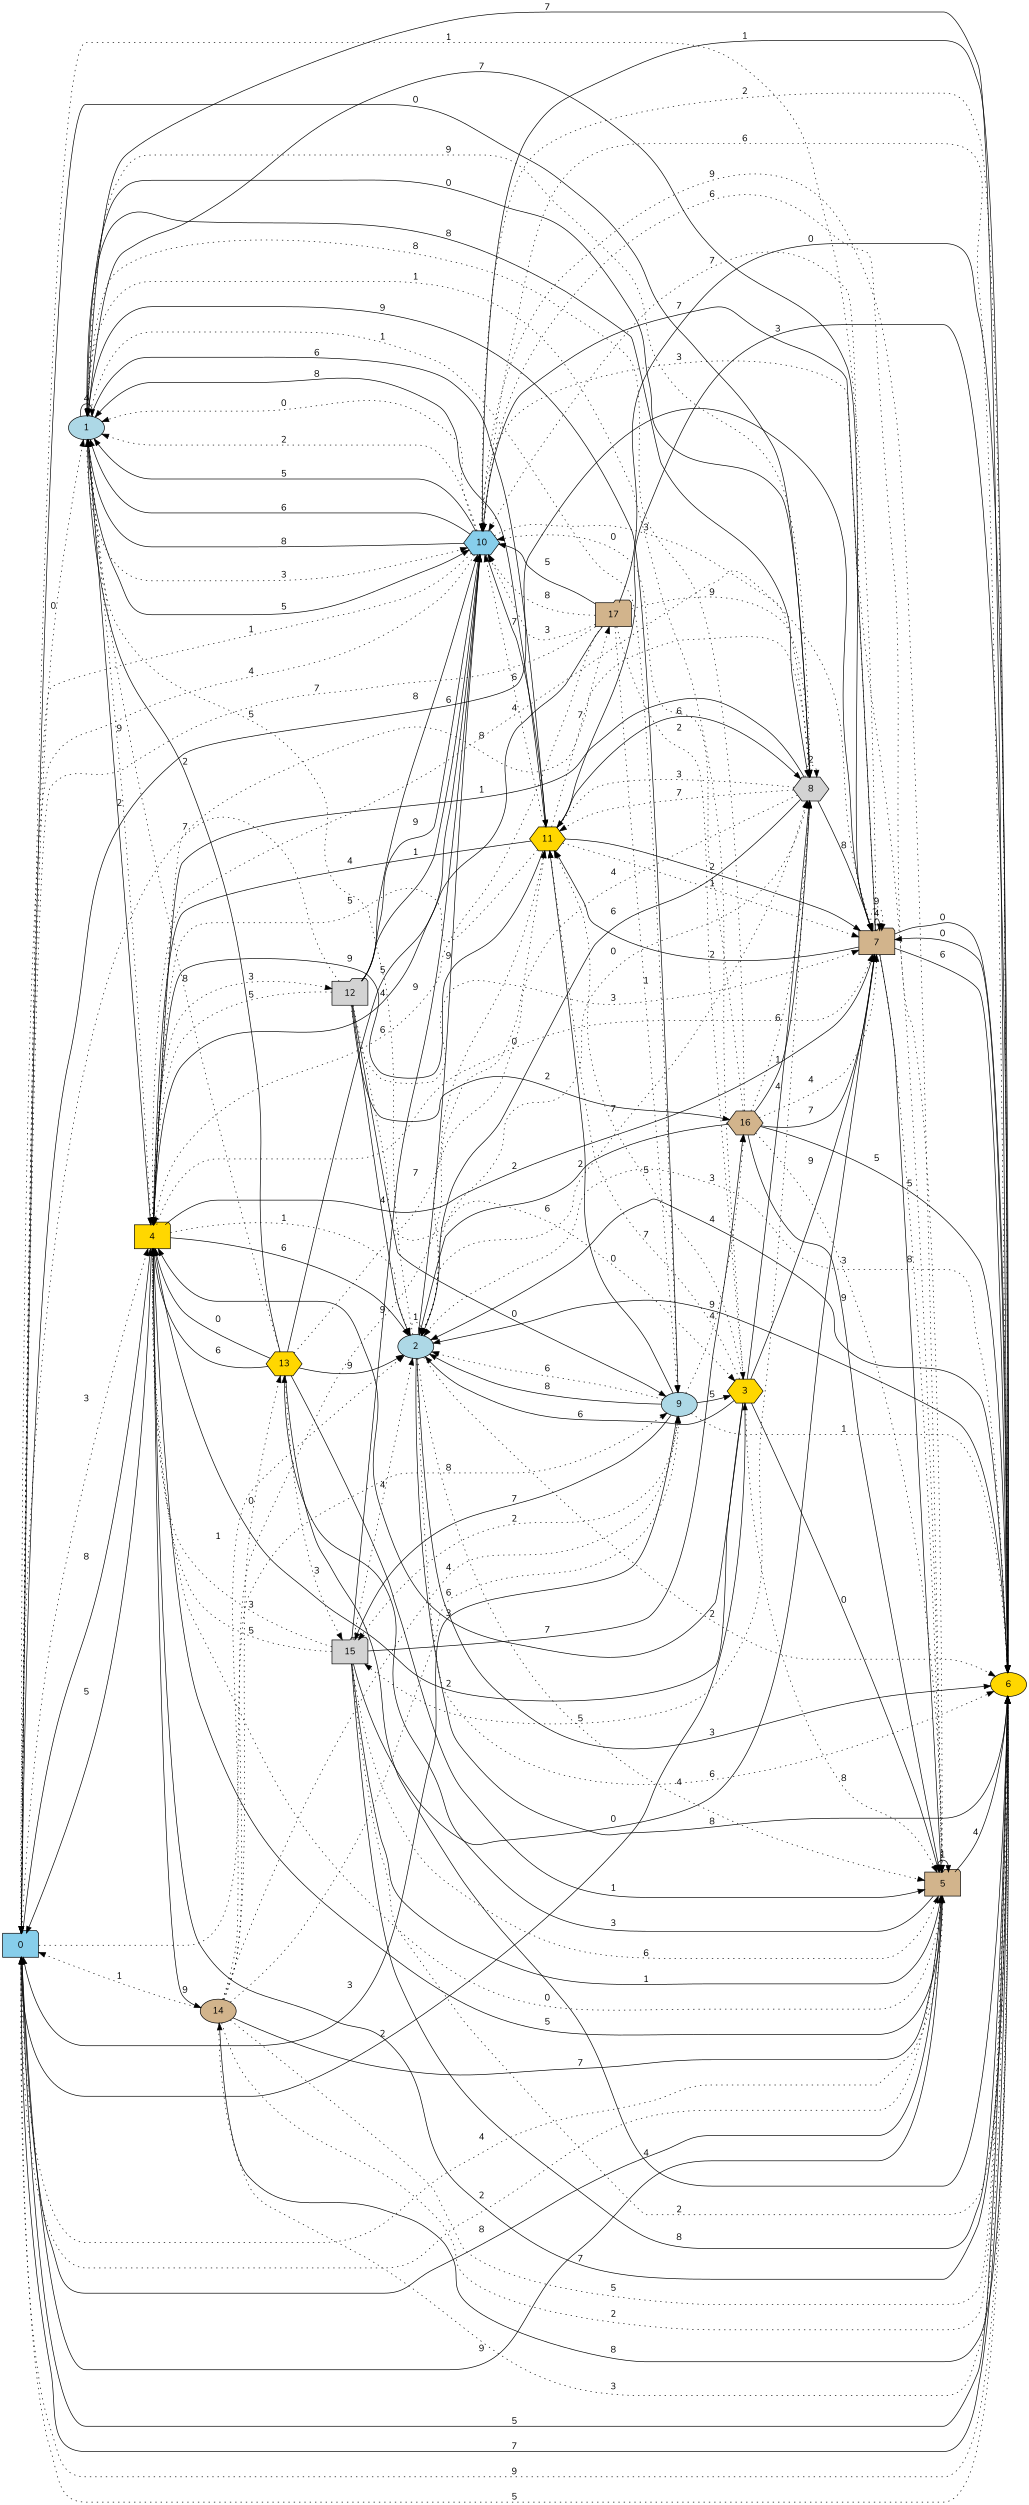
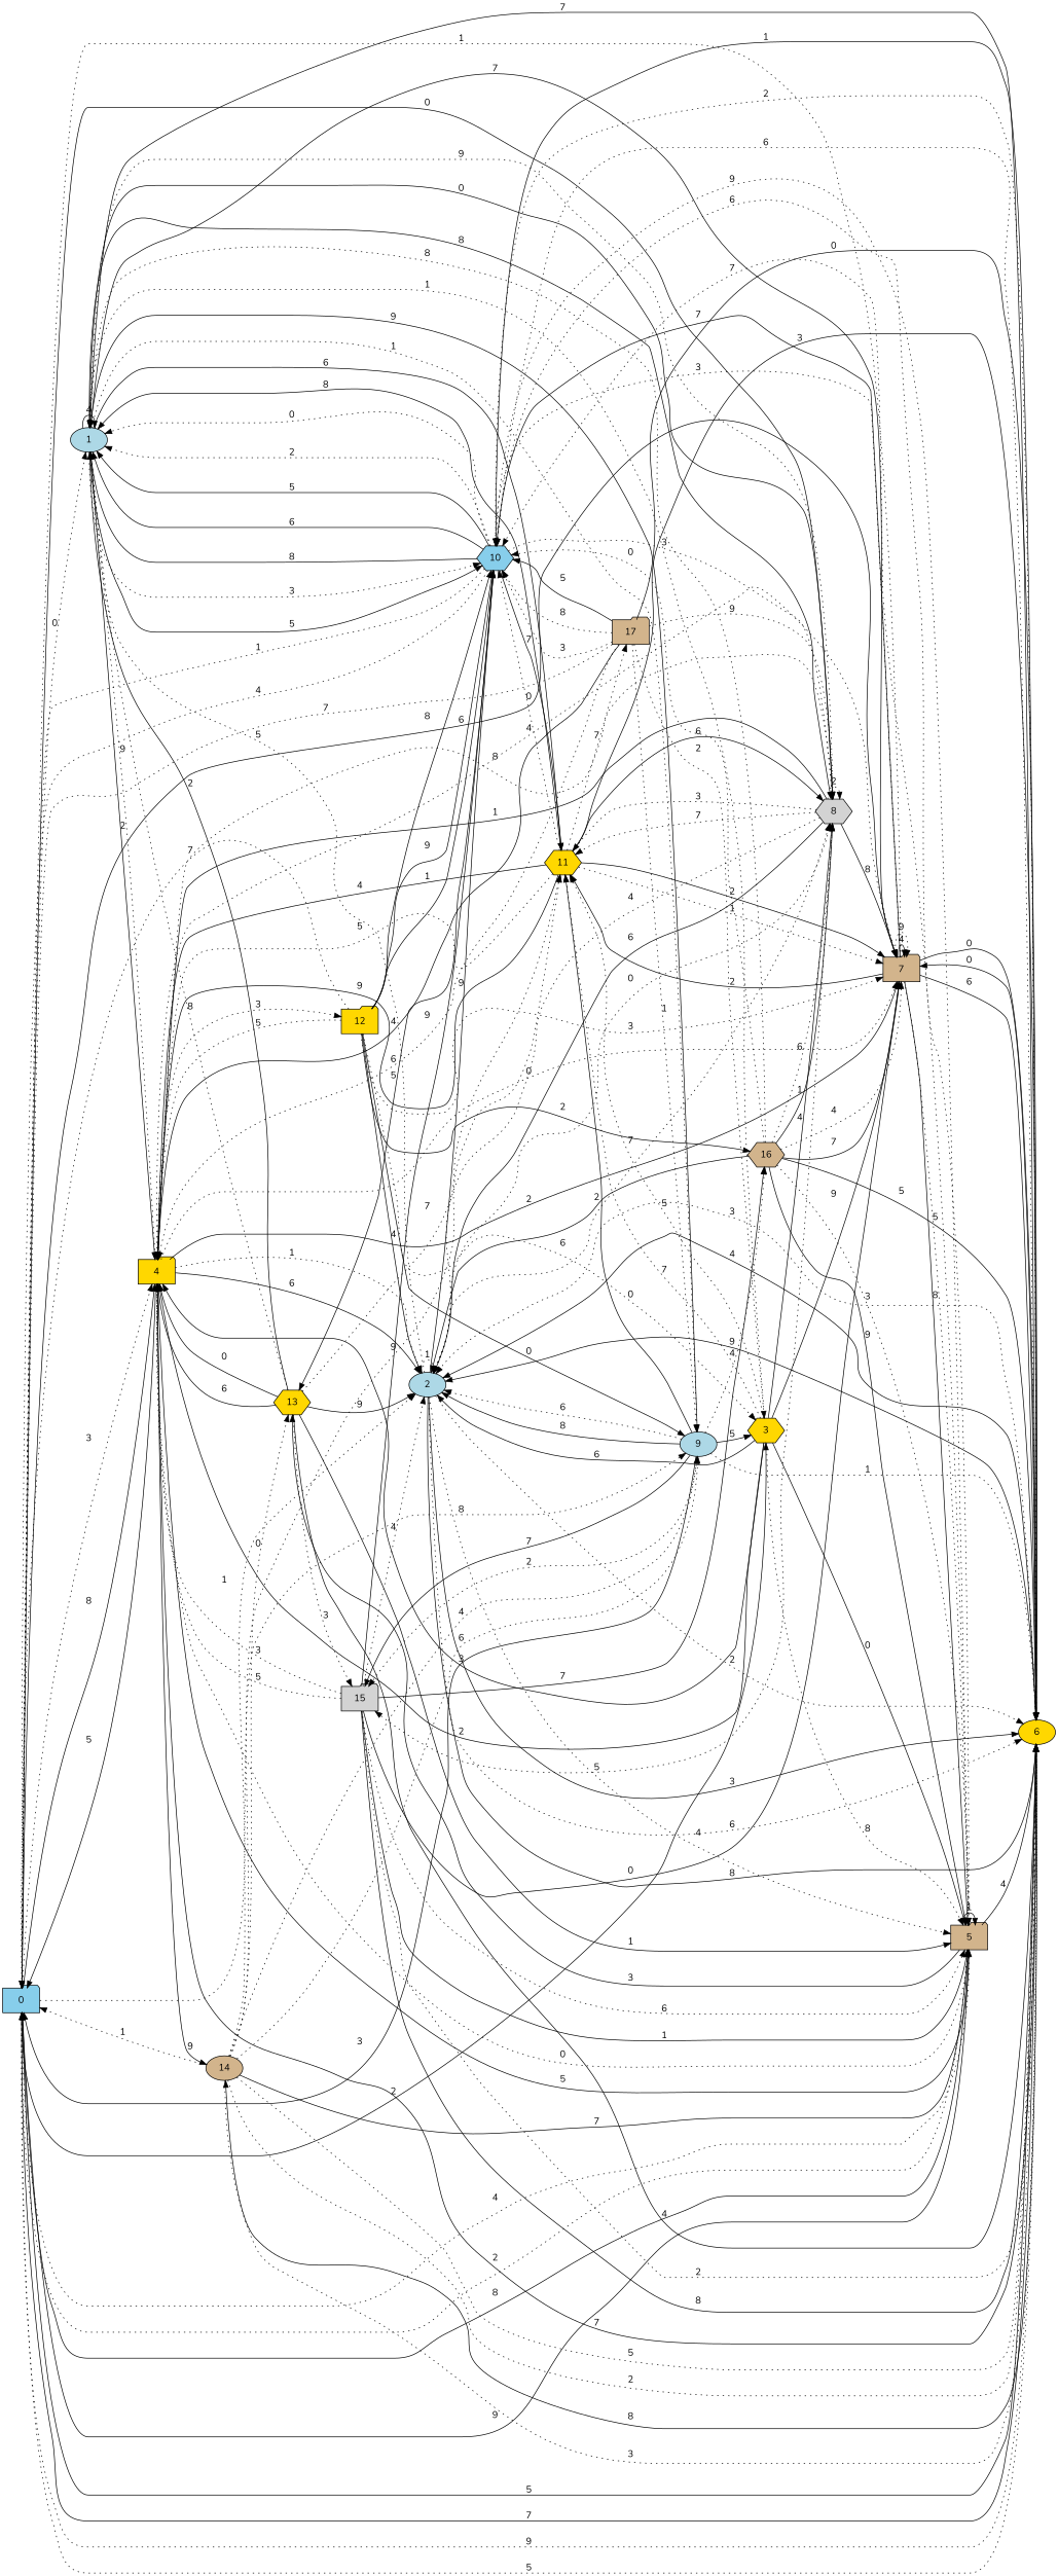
  digraph {
    fontname=Nunito
    rankdir=LR
    node [fillcolor=gold fontname=Nunito shape=folder style=filled]
    edge [fontname=Nunito style=solid]
    n1 [fillcolor=skyblue label=0]
    n2 [fillcolor=lightblue label=1 shape=ellipse]
    n3 [fillcolor=lightblue label=2 shape=ellipse]
    n4 [label=3 shape=hexagon]
    n5 [label=4]
    n6 [fillcolor=tan label=5]
    n7 [label=6 shape=ellipse]
    n8 [fillcolor=tan label=7]
    n9 [fillcolor=lightgrey label=8 shape=hexagon]
    n10 [fillcolor=lightblue label=9 shape=ellipse]
    n11 [fillcolor=skyblue label=10 shape=hexagon]
    n12 [label=11 shape=hexagon]
-   n13 [fillcolor=lightgrey label=12]
+   n13 [label=12]
    n14 [fillcolor=tan label=14 shape=ellipse]
    n15 [label=13 shape=hexagon]
    n16 [fillcolor=lightgrey label=15]
    n17 [fillcolor=tan label=16 shape=hexagon]
    n18 [fillcolor=tan label=17]
    n1 -> n2 [label=0 style=dotted]
    n1 -> n3 [label=1 style=dotted]
    n1 -> n4 [label=2]
    n1 -> n5 [label=3 style=dotted]
    n1 -> n5 [label=8]
    n1 -> n6 [label=4 style=dotted]
    n1 -> n7 [label=5]
    n1 -> n7 [label=7]
    n1 -> n7 [label=9 style=dotted]
    n1 -> n8 [label=6]
    n2 -> n2 [label=4]
    n2 -> n5 [label=2]
    n2 -> n5 [label=9 style=dotted]
    n2 -> n8 [label=7]
    n2 -> n9 [label=0]
    n2 -> n9 [label=8]
    n2 -> n10 [label=1 style=dotted]
    n2 -> n11 [label=3 style=dotted]
    n2 -> n11 [label=5]
    n2 -> n12 [label=6]
    n3 -> n2 [label=5 style=dotted]
    n3 -> n3 [label=1 style=dotted]
    n3 -> n6 [label=4 style=dotted]
    n3 -> n7 [label=2 style=dotted]
    n3 -> n7 [label=3]
    n3 -> n7 [label=6 style=dotted]
    n3 -> n7 [label=8]
    n3 -> n9 [label=0 style=dotted]
    n3 -> n9 [label=7 style=dotted]
    n3 -> n11 [label=9]
    n4 -> n2 [label=1 style=dotted]
    n4 -> n3 [label=6]
    n4 -> n5 [label=2]
    n4 -> n5 [label=3]
    n4 -> n6 [label=0]
    n4 -> n6 [label=8 style=dotted]
    n4 -> n8 [label=9]
    n4 -> n9 [label=4]
    n4 -> n12 [label=5 style=dotted]
    n4 -> n12 [label=7 style=dotted]
    n5 -> n1 [label=5]
    n5 -> n3 [label=1 style=dotted]
    n5 -> n3 [label=6]
    n5 -> n7 [label=7]
    n5 -> n8 [label=0 style=dotted]
    n5 -> n8 [label=2]
    n5 -> n8 [label=4 style=dotted]
    n5 -> n9 [label=8 style=dotted]
    n5 -> n13 [label=3 style=dotted]
    n5 -> n14 [label=9]
    n6 -> n1 [label=2 style=dotted]
    n6 -> n1 [label=8]
    n6 -> n1 [label=9]
    n6 -> n5 [label=0 style=dotted]
    n6 -> n5 [label=5]
    n6 -> n6 [label=1]
    n6 -> n7 [label=4]
    n6 -> n11 [label=6 style=dotted]
    n6 -> n11 [label=7 style=dotted]
    n6 -> n15 [label=3]
    n7 -> n1 [label=5 style=dotted]
    n7 -> n2 [label=7]
    n7 -> n3 [label=3 style=dotted]
    n7 -> n3 [label=4]
    n7 -> n3 [label=9]
    n7 -> n8 [label=0]
    n7 -> n11 [label=1]
    n7 -> n11 [label=2 style=dotted]
    n7 -> n11 [label=6 style=dotted]
    n7 -> n14 [label=8]
    n8 -> n1 [label=1 style=dotted]
    n8 -> n6 [label=5 style=dotted]
    n8 -> n6 [label=8]
    n8 -> n7 [label=0]
    n8 -> n7 [label=6]
    n8 -> n8 [label=4]
    n8 -> n8 [label=9 style=dotted]
    n8 -> n11 [label=3 style=dotted]
    n8 -> n11 [label=7]
    n8 -> n12 [label=2]
    n9 -> n1 [label=0]
    n9 -> n2 [label=9 style=dotted]
    n9 -> n3 [label=4 style=dotted]
    n9 -> n3 [label=6]
    n9 -> n5 [label=1]
    n9 -> n8 [label=8]
    n9 -> n9 [label=2 style=dotted]
    n9 -> n12 [label=3 style=dotted]
    n9 -> n12 [label=7 style=dotted]
    n9 -> n16 [label=5 style=dotted]
    n10 -> n1 [label=3]
    n10 -> n2 [label=9]
    n10 -> n3 [label=6 style=dotted]
    n10 -> n3 [label=8]
    n10 -> n4 [label=5]
    n10 -> n7 [label=1 style=dotted]
    n10 -> n12 [label=0]
    n10 -> n16 [label=2 style=dotted]
    n10 -> n16 [label=7]
    n10 -> n17 [label=4 style=dotted]
    n11 -> n1 [label=1 style=dotted]
    n11 -> n1 [label=4 style=dotted]
    n11 -> n2 [label=0 style=dotted]
    n11 -> n2 [label=2 style=dotted]
    n11 -> n2 [label=5]
    n11 -> n2 [label=6]
    n11 -> n2 [label=8]
    n11 -> n6 [label=9 style=dotted]
    n11 -> n9 [label=3 style=dotted]
    n11 -> n12 [label=7]
    n12 -> n2 [label=8]
    n12 -> n5 [label=4]
    n12 -> n5 [label=5 style=dotted]
    n12 -> n5 [label=9]
    n12 -> n7 [label=3]
    n12 -> n8 [label=1 style=dotted]
    n12 -> n8 [label=2]
    n12 -> n9 [label=6]
-   n12 -> n11 [label=6 style=dotted]
+   n12 -> n11 [label=0 style=dotted]
    n12 -> n18 [label=7 style=dotted]
    n13 -> n1 [label=7 style=dotted]
    n13 -> n3 [label=4]
    n13 -> n4 [label=6 style=dotted]
    n13 -> n5 [label=5 style=dotted]
    n13 -> n8 [label=3 style=dotted]
    n13 -> n10 [label=0]
    n13 -> n11 [label=1]
    n13 -> n11 [label=8]
    n13 -> n11 [label=9]
    n13 -> n17 [label=2]
    n14 -> n1 [label=1 style=dotted]
    n14 -> n6 [label=7]
    n14 -> n7 [label=2 style=dotted]
    n14 -> n7 [label=3 style=dotted]
    n14 -> n7 [label=5 style=dotted]
    n14 -> n10 [label=4 style=dotted]
    n14 -> n10 [label=6 style=dotted]
    n14 -> n10 [label=8 style=dotted]
    n14 -> n12 [label=9 style=dotted]
    n14 -> n15 [label=0 style=dotted]
    n15 -> n2 [label=2]
    n15 -> n2 [label=8 style=dotted]
    n15 -> n3 [label=9]
    n15 -> n5 [label=0]
    n15 -> n5 [label=6]
    n15 -> n6 [label=1]
    n15 -> n7 [label=4]
-   n15 -> n11 [label=5]
+   n11 -> n15 [label=5]
    n15 -> n12 [label=7 style=dotted]
    n15 -> n16 [label=3 style=dotted]
    n16 -> n3 [label=4 style=dotted]
    n16 -> n5 [label=3 style=dotted]
    n16 -> n5 [label=5 style=dotted]
    n16 -> n6 [label=1]
    n16 -> n6 [label=6 style=dotted]
    n16 -> n7 [label=2 style=dotted]
    n16 -> n7 [label=8]
    n16 -> n8 [label=0]
    n16 -> n11 [label=9]
    n16 -> n17 [label=7]
    n17 -> n2 [label=8 style=dotted]
    n17 -> n3 [label=2]
    n17 -> n6 [label=3 style=dotted]
    n17 -> n6 [label=9]
    n17 -> n7 [label=5]
    n17 -> n8 [label=4 style=dotted]
    n17 -> n8 [label=7]
    n17 -> n9 [label=1]
    n17 -> n9 [label=6 style=dotted]
    n17 -> n11 [label=0 style=dotted]
    n18 -> n1 [label=7 style=dotted]
    n18 -> n4 [label=2 style=dotted]
    n18 -> n5 [label=4]
    n18 -> n5 [label=6 style=dotted]
    n18 -> n7 [label=0]
    n18 -> n9 [label=9 style=dotted]
    n18 -> n10 [label=1 style=dotted]
    n18 -> n11 [label=3 style=dotted]
    n18 -> n11 [label=5]
    n18 -> n11 [label=8 style=dotted]
  }
